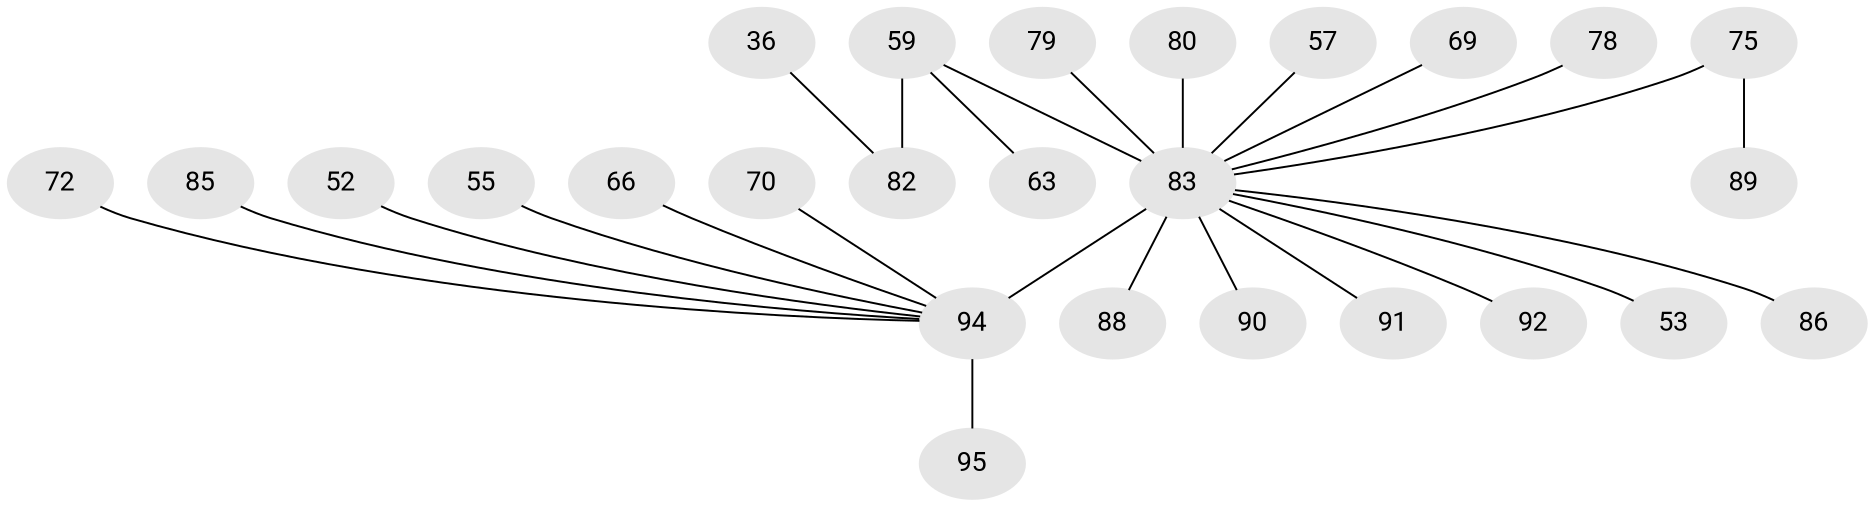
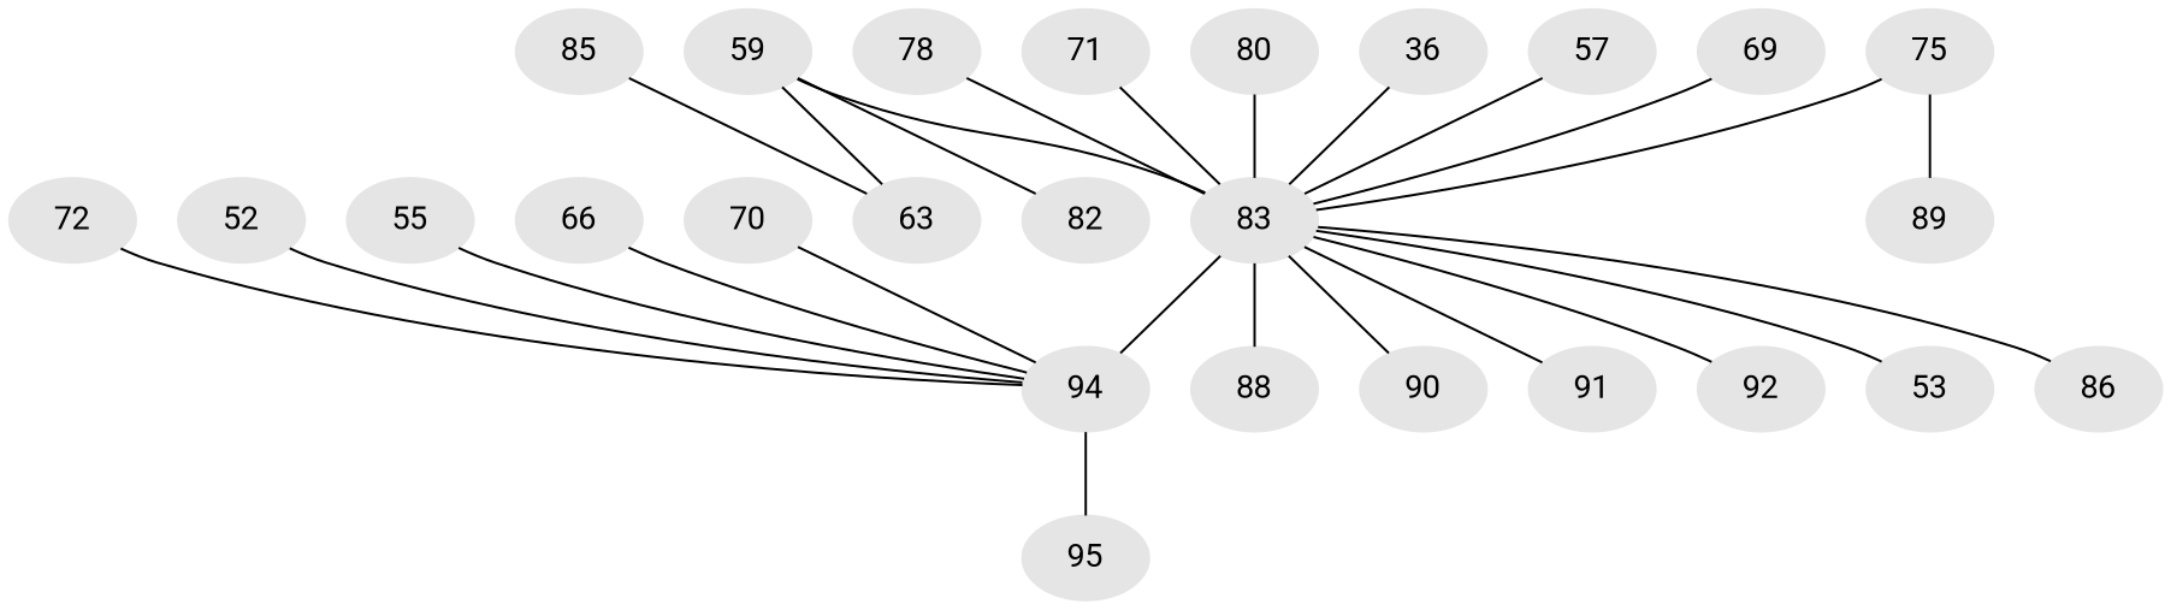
  graph {
    fontname=Roboto
    node [color=gray90 fontname=Roboto style=filled]
    edge [fontname=Roboto]
    83 [super="+77+38+81+76+40+43+47+50+53+56+62+64"]
    94 [super="+18+84+10+20+21+22+28+42"]
    86
    88
    90 [super="+61"]
    91
    92
    n8 [label=53 super="+9"]
    n9 [label=36]
    52 [super="+33"]
    95
    55
    57
    59 [super="+32"]
    63
    82 [super="+37"]
    66
    69 [super="+44"]
    70
    72
    75 [super="+26+48+30+49+58"]
    89
    78 [super="+54+71"]
-   79 [super="+39"]
+   79 [super="+39" label=71]
    80
    85
    83 -- 94 [weight=11]
    83 -- 86
    83 -- 88
    83 -- 90 [weight=2]
    83 -- 91
    83 -- 92
    83 -- n8
    94 -- 95
-   n9 -- 82 [weight=2]
+   n9 -- 83 [weight=2]
    52 -- 94
    55 -- 94
    57 -- 83 [weight=3]
    59 -- 83 [weight=5]
    59 -- 63
    59 -- 82
    66 -- 94
    69 -- 83
    70 -- 94
    72 -- 94
    75 -- 83 [weight=4]
    75 -- 89
    78 -- 83
    79 -- 83
    80 -- 83
-   85 -- 94
+   85 -- 63
  }
